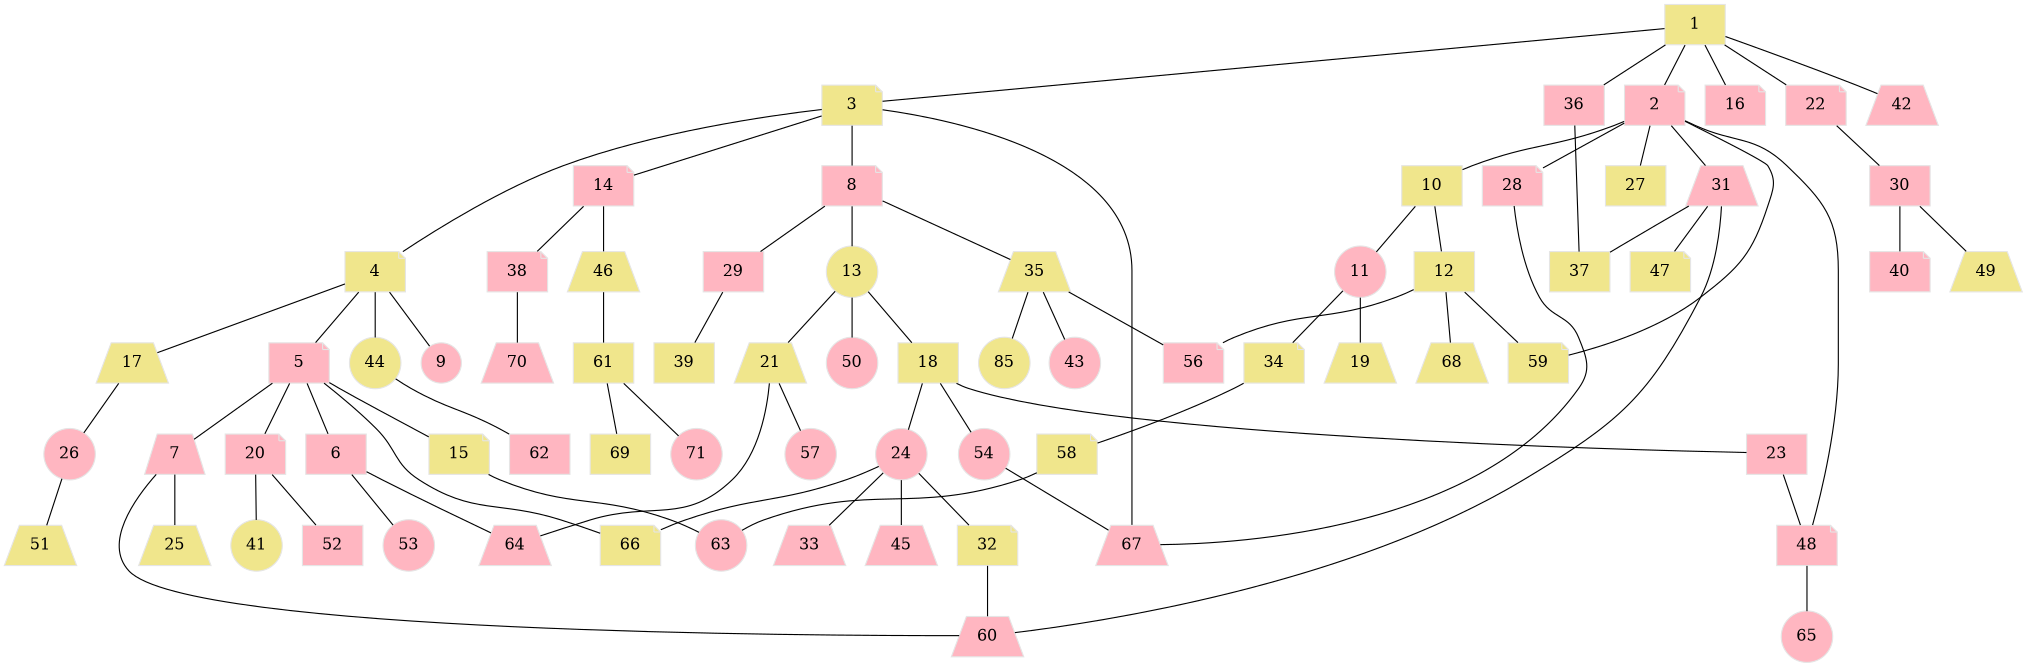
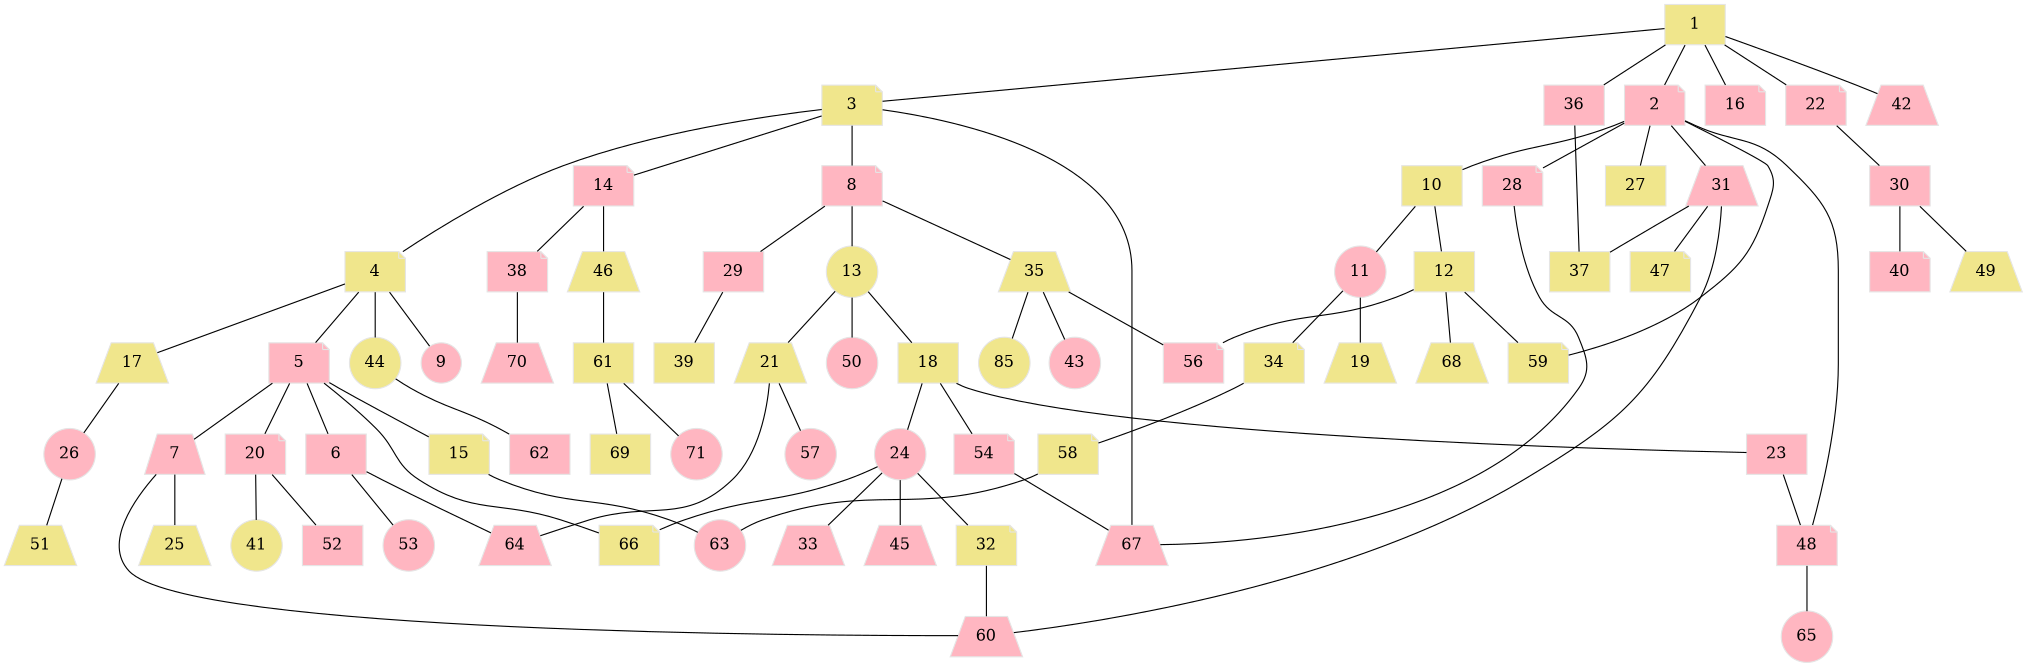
  graph {
    node [color=gray90 fillcolor=lightpink shape=note style=filled]
    1 [fillcolor=khaki shape=box]
    2
    3 [fillcolor=khaki]
    16
    22
    36 [shape=box]
    42 [shape=trapezium]
    10 [fillcolor=khaki shape=box]
    27 [fillcolor=khaki shape=box]
    28
    31 [shape=trapezium]
    48
    59 [fillcolor=khaki]
    4 [fillcolor=khaki]
    8
    14
    67 [shape=trapezium]
    30 [shape=box]
    37 [fillcolor=khaki shape=box]
    11 [shape=circle]
    12 [fillcolor=khaki shape=box]
    60 [shape=trapezium]
    47 [fillcolor=khaki]
    65 [shape=circle]
    5
    9 [shape=circle]
    17 [fillcolor=khaki shape=trapezium]
    44 [fillcolor=khaki shape=circle]
    13 [fillcolor=khaki shape=circle]
    29 [shape=box]
    35 [fillcolor=khaki shape=trapezium]
    38
    46 [fillcolor=khaki shape=trapezium]
    6 [shape=box]
    7 [shape=trapezium]
    15 [fillcolor=khaki]
    20
    66 [fillcolor=khaki]
    26 [shape=circle]
    62 [shape=box]
    53 [shape=circle]
    64 [shape=trapezium]
    25 [fillcolor=khaki shape=trapezium]
    63 [shape=circle]
    41 [fillcolor=khaki shape=circle]
    52 [shape=box]
    18 [fillcolor=khaki shape=box]
    21 [fillcolor=khaki shape=trapezium]
    50 [shape=circle]
    39 [fillcolor=khaki shape=box]
    56
    43 [shape=circle]
    n53 [fillcolor=khaki label=85 shape=circle]
    19 [fillcolor=khaki shape=trapezium]
    34 [fillcolor=khaki]
    68 [fillcolor=khaki shape=trapezium]
    58 [fillcolor=khaki]
    23 [shape=box]
    24 [shape=circle]
-   54 [shape=circle]
+   54
    57 [shape=circle]
    70 [shape=trapezium]
    61 [fillcolor=khaki shape=box]
    51 [fillcolor=khaki shape=trapezium]
    32 [fillcolor=khaki]
    33 [shape=trapezium]
    45 [shape=trapezium]
    40
    49 [fillcolor=khaki shape=trapezium]
    69 [fillcolor=khaki shape=box]
    71 [shape=circle]
    1 -- 2
    1 -- 3
    1 -- 16
    1 -- 22
    1 -- 36
    1 -- 42
    2 -- 10
    2 -- 27
    2 -- 28
    2 -- 31
    2 -- 48
    2 -- 59
    3 -- 4
    3 -- 8
    3 -- 14
    3 -- 67
    22 -- 30
    36 -- 37
    10 -- 11
    10 -- 12
    28 -- 67
    31 -- 37
    31 -- 60
    31 -- 47
    48 -- 65
    4 -- 5
    4 -- 9
    4 -- 17
    4 -- 44
    8 -- 13
    8 -- 29
    8 -- 35
    14 -- 38
    14 -- 46
    30 -- 40
    30 -- 49
    11 -- 19
    11 -- 34
    12 -- 59
    12 -- 56
    12 -- 68
    5 -- 6
    5 -- 7
    5 -- 15
    5 -- 20
    5 -- 66
    17 -- 26
    44 -- 62
    13 -- 18
    13 -- 21
    13 -- 50
    29 -- 39
    35 -- 56
    35 -- 43
    35 -- n53
    38 -- 70
    46 -- 61
    6 -- 53
    6 -- 64
    7 -- 60
    7 -- 25
    15 -- 63
    20 -- 41
    20 -- 52
    26 -- 51
    18 -- 23
    18 -- 24
    18 -- 54
    21 -- 64
    21 -- 57
    34 -- 58
    58 -- 63
    23 -- 48
    24 -- 66
    24 -- 32
    24 -- 33
    24 -- 45
    54 -- 67
    61 -- 69
    61 -- 71
    32 -- 60
  }
